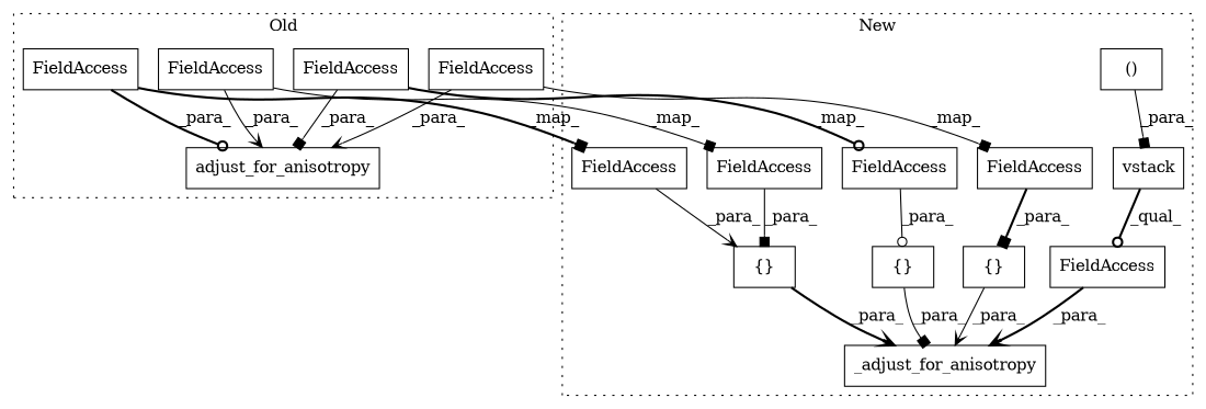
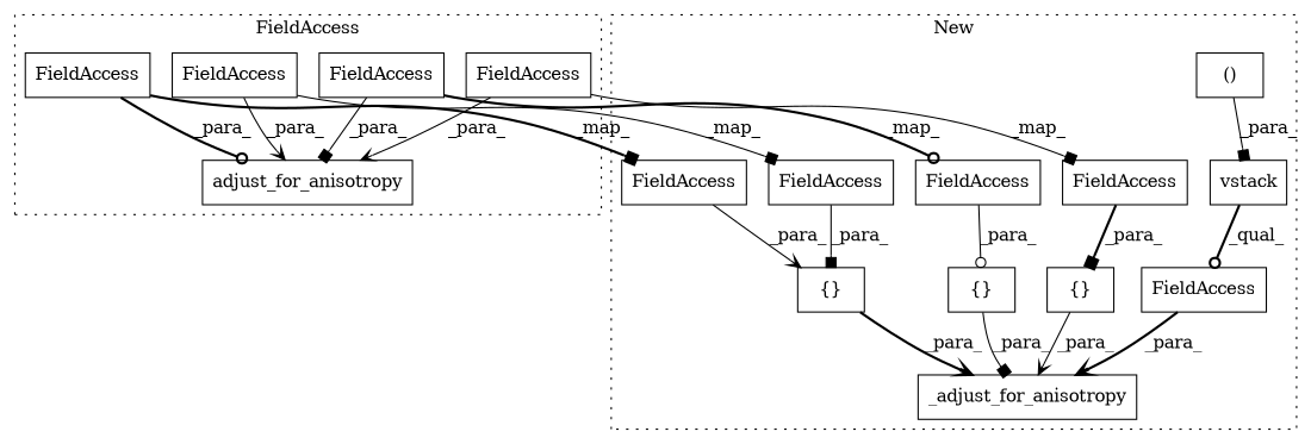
  digraph {
    node [a=22 l=12 shape=box]
    edge [style=solid arrowhead=box]
    n1 [a=32 l="22,1" label=adjust_for_anisotropy s="7583,7776"]
    n2 [label=FieldAccess s=7718]
    n3 [l=21 label=FieldAccess s=7755]
    n4 [label=FieldAccess s=7705]
    n5 [l=23 label=FieldAccess s=7731]
    n6 [a=32 l="14,2" label=vstack s="7699,7824"]
    n7 [a=106 l=111 label="()" s=7713]
    n8 [l=135 label=FieldAccess s=7693]
    n9 [a=32 l="23,1" label=_adjust_for_anisotropy s="7670,7933"]
    n10 [a=4 l="1,1" label="{}" s="7838,7864"]
    n11 [label=FieldAccess s=7852]
    n12 [a=4 l="1,1" label="{}" s="7910,7932"]
    n13 [l=21 label=FieldAccess s=7911]
    n14 [a=4 l="1,1" label="{}" s="7875,7899"]
    n15 [label=FieldAccess s=7839]
    n16 [l=23 label=FieldAccess s=7876]
    subgraph cluster_1 {
-     label=Old
+     label=FieldAccess
      style=dotted
      n1
      n2
      n3
      n4
      n5
    }
    subgraph cluster_2 {
      label=New
      style=dotted
      n6
      n7
      n8
      n9
      n10
      n11
      n12
      n13
      n14
      n15
      n16
    }
    n2 -> n1 [label=_para_ style=bold arrowhead=odot]
    n2 -> n11 [label=_map_ style=bold]
    n3 -> n1 [label=_para_]
    n3 -> n13 [label=_map_ style=bold arrowhead=odot]
    n4 -> n1 [label=_para_ arrowhead=vee]
    n4 -> n15 [label=_map_]
    n5 -> n1 [label=_para_ arrowhead=vee]
    n5 -> n16 [label=_map_]
    n6 -> n8 [label=_qual_ style=bold arrowhead=odot]
    n7 -> n6 [label=_para_]
    n8 -> n9 [label=_para_ style=bold arrowhead=vee]
    n10 -> n9 [label=_para_ style=bold arrowhead=vee]
    n11 -> n10 [label=_para_ arrowhead=vee]
    n12 -> n9 [label=_para_]
    n13 -> n12 [label=_para_ arrowhead=odot]
    n14 -> n9 [label=_para_ arrowhead=vee]
    n15 -> n10 [label=_para_]
    n16 -> n14 [label=_para_ style=bold]
  }
